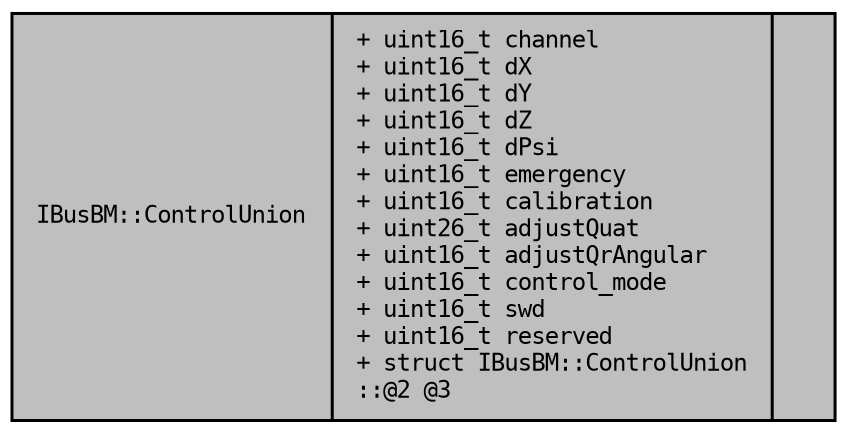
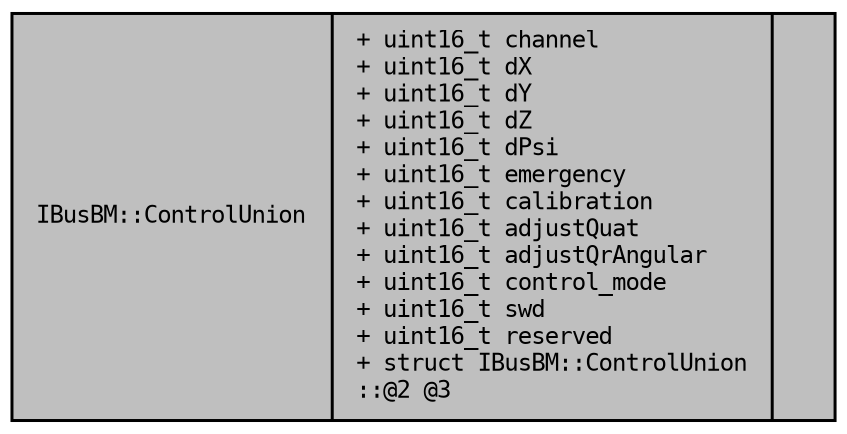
  digraph {
    rankdir=LR
-   n1 [color=black fillcolor=grey75 fontcolor=black fontname=DejaVuSansMono fontsize=8 height=0.2 label="{IBusBM::ControlUnion\n|+ uint16_t channel\l+ uint16_t dX\l+ uint16_t dY\l+ uint16_t dZ\l+ uint16_t dPsi\l+ uint16_t emergency\l+ uint16_t calibration\l+ uint26_t adjustQuat\l+ uint16_t adjustQrAngular\l+ uint16_t control_mode\l+ uint16_t swd\l+ uint16_t reserved\l+ struct IBusBM::ControlUnion\l::@2 @3\l|}" shape=record style=filled width=0.4]
+   n1 [color=black fillcolor=grey75 fontcolor=black fontname=DejaVuSansMono fontsize=8 height=0.2 label="{IBusBM::ControlUnion\n|+ uint16_t channel\l+ uint16_t dX\l+ uint16_t dY\l+ uint16_t dZ\l+ uint16_t dPsi\l+ uint16_t emergency\l+ uint16_t calibration\l+ uint16_t adjustQuat\l+ uint16_t adjustQrAngular\l+ uint16_t control_mode\l+ uint16_t swd\l+ uint16_t reserved\l+ struct IBusBM::ControlUnion\l::@2 @3\l|}" shape=record style=filled width=0.4]
  }
